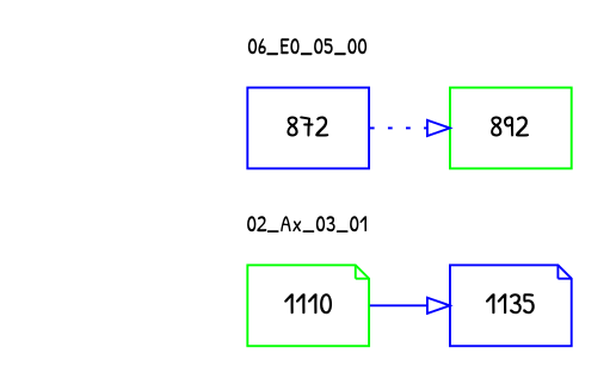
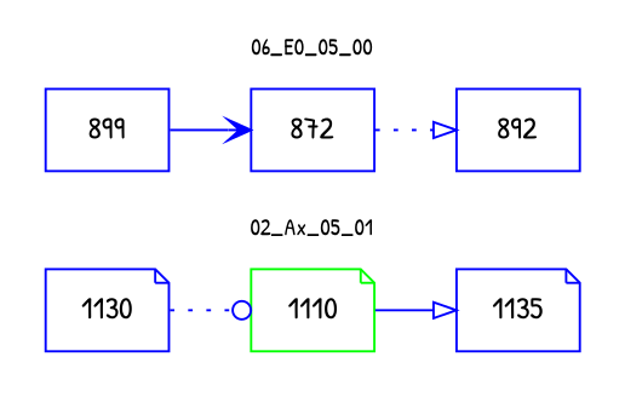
  digraph {
    fontname="Patrick Hand"
    rankdir=LR
    node [color=blue fontname="Patrick Hand" shape=note]
    edge [arrowhead=onormal color=blue fontname="Patrick Hand" style=dotted]
+   n1 [label=1130]
    n2 [color=green label=1110]
    n3 [label=1135]
+   n4 [label=899 shape=box]
    n5 [label=872 shape=box]
-   n6 [color=green label=892 shape=box]
+   n6 [label=892 shape=box]
    subgraph cluster_1 {
      color=white
      fontsize=10
-     label="02_Ax_03_01"
+     label="02_Ax_05_01"
+     n1
      n2
      n3
    }
    subgraph cluster_2 {
      color=white
      fontsize=10
      label="06_E0_05_00"
+     n4
      n5
      n6
    }
+   n1 -> n2 [arrowhead=odot]
    n2 -> n3 [style=solid]
+   n4 -> n5 [arrowhead=vee style=solid]
    n5 -> n6
  }
